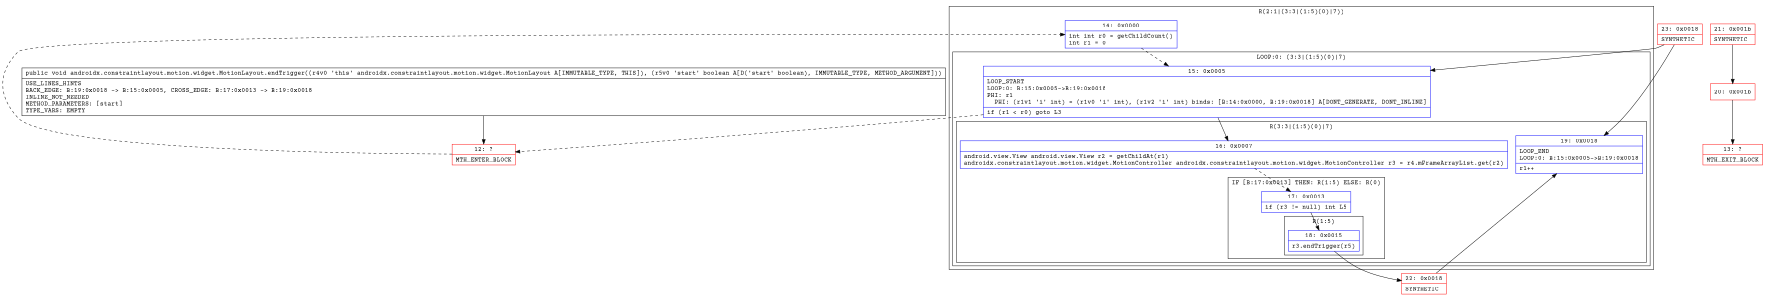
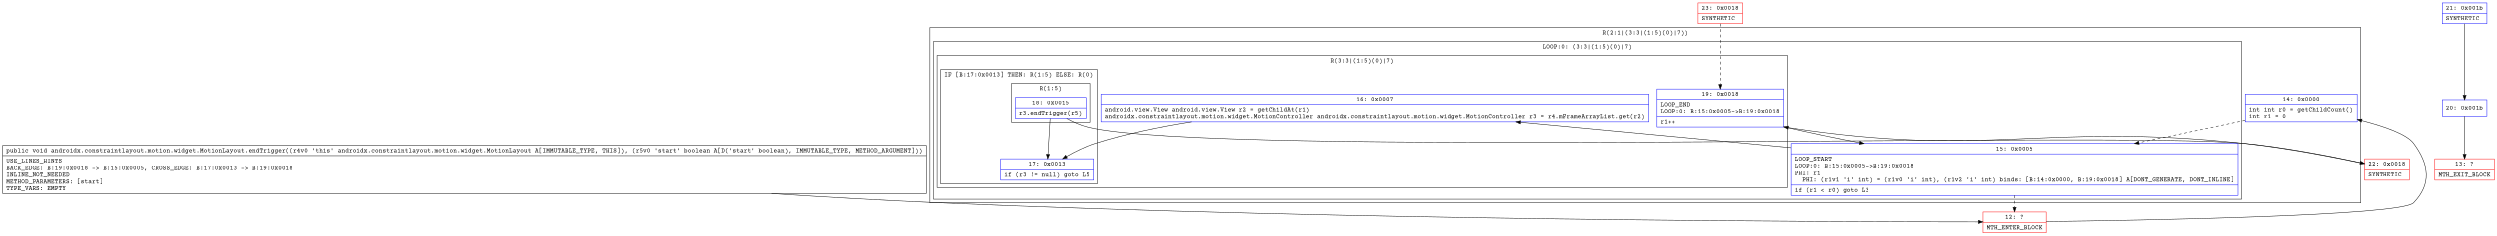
  digraph {
    fontname="Courier Prime"
    node [color=blue fontname="Courier Prime" shape=record]
    edge [fontname="Courier Prime"]
    n1 [label="{18\:\ 0x0015|r3.endTrigger(r5)\l}"]
-   n2 [label="{17\:\ 0x0013|if (r3 != null) int L5\l}"]
+   n2 [label="{17\:\ 0x0013|if (r3 != null) goto L5\l}"]
    n3 [label="{16\:\ 0x0007|android.view.View android.view.View r2 = getChildAt(r1)\landroidx.constraintlayout.motion.widget.MotionController androidx.constraintlayout.motion.widget.MotionController r3 = r4.mFrameArrayList.get(r2)\l}"]
    n4 [label="{19\:\ 0x0018|LOOP_END\lLOOP:0: B:15:0x0005\-\>B:19:0x0018\l|r1++\l}"]
    n5 [label="{15\:\ 0x0005|LOOP_START\lLOOP:0: B:15:0x0005\-\>B:19:0x0018\lPHI: r1 \l  PHI: (r1v1 'i' int) = (r1v0 'i' int), (r1v2 'i' int) binds: [B:14:0x0000, B:19:0x0018] A[DONT_GENERATE, DONT_INLINE]\l|if (r1 \< r0) goto L3\l}"]
    n6 [label="{14\:\ 0x0000|int int r0 = getChildCount()\lint r1 = 0\l}"]
    n7 [color=red label="{22\:\ 0x0018|SYNTHETIC\l}"]
    n8 [color=red label="{12\:\ ?|MTH_ENTER_BLOCK\l}"]
-   n9 [color=red label="{21\:\ 0x001b|SYNTHETIC\l}"]
-   n10 [color=red label="{20\:\ 0x001b}"]
+   n9 [label="{21\:\ 0x001b|SYNTHETIC\l}"]
+   n10 [label="{20\:\ 0x001b}"]
    n11 [color=red label="{23\:\ 0x0018|SYNTHETIC\l}"]
    n12 [color=red label="{13\:\ ?|MTH_EXIT_BLOCK\l}"]
    n13 [label="{public void androidx.constraintlayout.motion.widget.MotionLayout.endTrigger((r4v0 'this' androidx.constraintlayout.motion.widget.MotionLayout A[IMMUTABLE_TYPE, THIS]), (r5v0 'start' boolean A[D('start' boolean), IMMUTABLE_TYPE, METHOD_ARGUMENT]))  | USE_LINES_HINTS\lBACK_EDGE: B:19:0x0018 \-\> B:15:0x0005, CROSS_EDGE: B:17:0x0013 \-\> B:19:0x0018\lINLINE_NOT_NEEDED\lMETHOD_PARAMETERS: [start]\lTYPE_VARS: EMPTY\l}" color=""]
    subgraph cluster_1 {
      label="R(2:1|(3:3|(1:5)(0)|7))"
      n6
      subgraph cluster_2 {
        label="LOOP:0: (3:3|(1:5)(0)|7)"
        n5
        subgraph cluster_3 {
          label="R(3:3|(1:5)(0)|7)"
          n3
          n4
          subgraph cluster_4 {
            label="IF [B:17:0x0013] THEN: R(1:5) ELSE: R(0)"
            n2
            subgraph cluster_5 {
              label="R(1:5)"
              n1
            }
            subgraph cluster_6 {
              label="R(0)"
            }
          }
        }
      }
    }
    n1 -> n7
-   n2 -> n1
-   n3 -> n2 [style=dashed]
-   n11 -> n5
+   n1 -> n2
+   n3 -> n2
+   n4 -> n5
    n5 -> n3
    n5 -> n8 [style=dashed]
    n6 -> n5 [style=dashed]
    n7 -> n4
-   n8 -> n6 [style=dashed]
+   n8 -> n6
    n9 -> n10
    n10 -> n12
-   n11 -> n4
+   n11 -> n4 [style=dashed]
    n13 -> n8
  }
